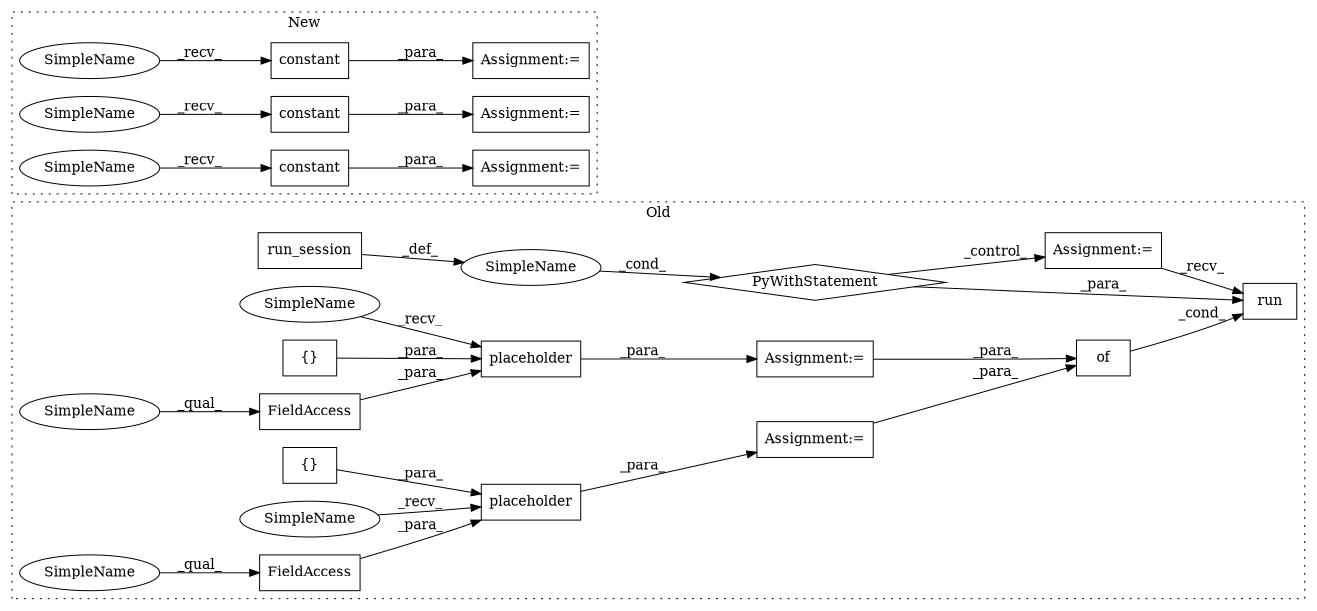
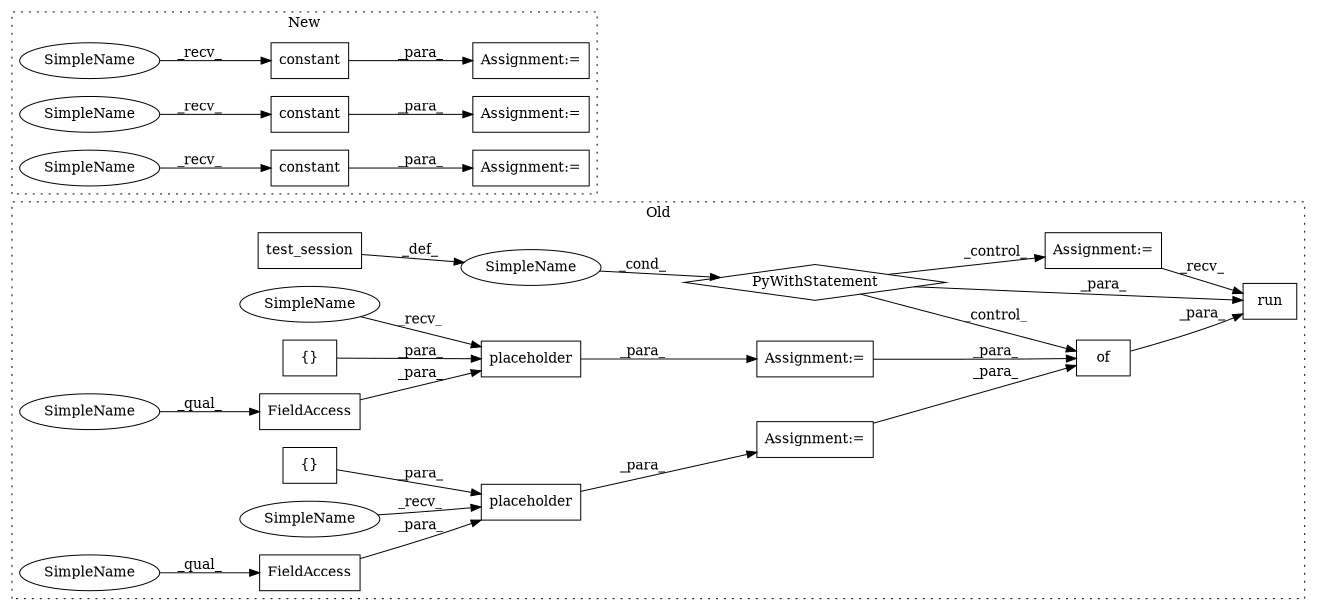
  digraph {
    rankdir=LR
    node [a=32 l=10 s=8265 shape=box]
    n1 [a=4 l="1,1" label="{}" s="8293,8316"]
    n2 [a=7 l=1 label="Assignment:=" s=8241]
    n3 [l="3,1" label=of s="9910,9984"]
    n4 [a=42 label=SimpleName shape=ellipse l="" s=""]
    n5 [a=104 l="10,2" label=PyWithStatement s="9532,9561" shape=diamond]
    n6 [l="12,1" label=placeholder s="8253,8317"]
-   n7 [l=14 label=run_session s=9547]
+   n7 [l=14 label=test_session s=9547]
    n8 [a=7 l=7 label="Assignment:=" s=9575]
    n9 [a=22 l=18 label=FieldAccess]
    n10 [a=22 l=18 label=FieldAccess s=8079]
    n11 [a=4 l="1,1" label="{}" s="8107,8130"]
    n12 [l="12,1" label=placeholder s="8067,8131"]
    n13 [a=7 l=1 label="Assignment:=" s=8055]
    n14 [l="4,1" label=run s="9894,9985"]
    n15 [a=42 label=SimpleName s=8079 shape=ellipse]
    n16 [a=42 label=SimpleName s=8056 shape=ellipse]
    n17 [a=42 label=SimpleName s=8242 shape=ellipse]
    n18 [a=42 label=SimpleName shape=ellipse]
    n19 [l="9,1" label=constant s="8058,8077"]
    n20 [a=7 l=1 label="Assignment:=" s=8046]
    n21 [l="9,1" label=constant s="8105,8128"]
    n22 [a=7 l=1 label="Assignment:=" s=8093]
    n23 [l="9,1" label=constant s="8158,8183"]
    n24 [a=7 l=1 label="Assignment:=" s=8146]
    n25 [a=42 label=SimpleName s=8047 shape=ellipse]
    n26 [a=42 label=SimpleName s=8147 shape=ellipse]
    n27 [a=42 label=SimpleName s=8094 shape=ellipse]
    subgraph cluster_1 {
      label=Old
      style=dotted
      n1
      n2
      n3
      n4
      n5
      n6
      n7
      n8
      n9
      n10
      n11
      n12
      n13
      n14
      n15
      n16
      n17
      n18
    }
    subgraph cluster_2 {
      label=New
      style=dotted
      n19
      n20
      n21
      n22
      n23
      n24
      n25
      n26
      n27
    }
    n1 -> n6 [label=_para_]
    n2 -> n3 [label=_para_]
-   n3 -> n14 [label=_cond_]
+   n3 -> n14 [label=_para_]
    n4 -> n5 [label=_cond_]
+   n5 -> n3 [label=_control_]
    n5 -> n8 [label=_control_]
    n5 -> n14 [label=_para_]
    n6 -> n2 [label=_para_]
    n7 -> n4 [label=_def_]
    n8 -> n14 [label=_recv_]
    n9 -> n6 [label=_para_]
    n10 -> n12 [label=_para_]
    n11 -> n12 [label=_para_]
    n12 -> n13 [label=_para_]
    n13 -> n3 [label=_para_]
    n15 -> n10 [label=_qual_]
    n16 -> n12 [label=_recv_]
    n17 -> n6 [label=_recv_]
    n18 -> n9 [label=_qual_]
    n19 -> n20 [label=_para_]
    n21 -> n22 [label=_para_]
    n23 -> n24 [label=_para_]
    n25 -> n19 [label=_recv_]
    n26 -> n23 [label=_recv_]
    n27 -> n21 [label=_recv_]
  }
